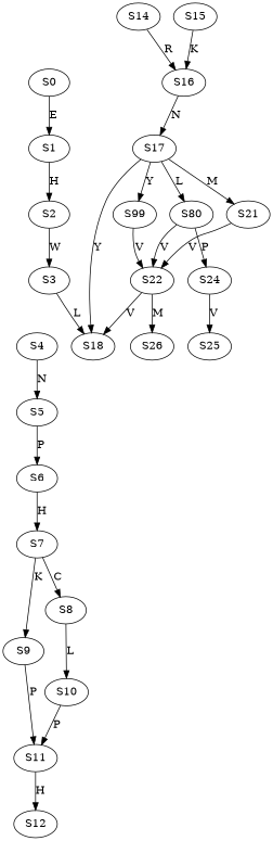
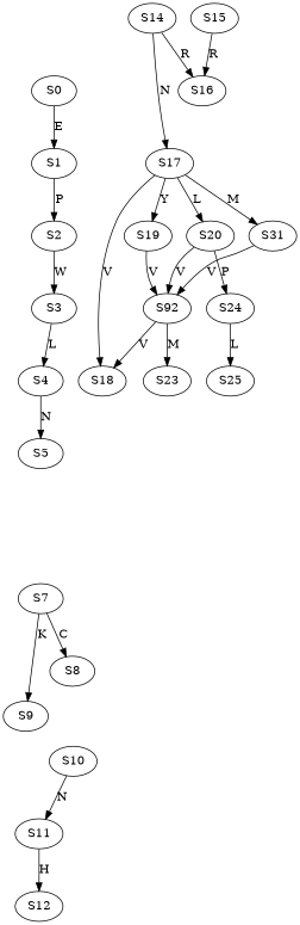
  strict digraph {
    S0
    S1
    S2
    S3
    S4
    S5
-   S6
    S7
    S8
    S9
    S10
    S11
    S12
    S14
    S16
    S15
    S17
    S18
-   S19 [label=S99]
-   S20 [label=S80]
-   S21
-   S22
+   S19
+   S20
+   S21 [label=S31]
+   S22 [label=S92]
    S24
-   S23 [label=S26]
+   S23
    S25
    S0 -> S1 [label=E]
-   S1 -> S2 [label=H]
+   S1 -> S2 [label=P]
    S2 -> S3 [label=W]
-   S3 -> S18 [label=L]
+   S3 -> S4 [label=L]
    S4 -> S5 [label=N]
-   S5 -> S6 [label=P]
-   S6 -> S7 [label=H]
    S7 -> S8 [label=C]
    S7 -> S9 [label=K]
-   S8 -> S10 [label=L]
-   S9 -> S11 [label=P]
-   S10 -> S11 [label=P]
+   S10 -> S11 [label=N]
    S11 -> S12 [label=H]
    S14 -> S16 [label=R]
-   S16 -> S17 [label=N]
-   S15 -> S16 [label=K]
-   S17 -> S18 [label=Y]
+   S14 -> S17 [label=N]
+   S15 -> S16 [label=R]
+   S17 -> S18 [label=V]
    S17 -> S19 [label=Y]
    S17 -> S20 [label=L]
    S17 -> S21 [label=M]
    S19 -> S22 [label=V]
    S20 -> S22 [label=V]
    S20 -> S24 [label=P]
    S21 -> S22 [label=V]
    S22 -> S18 [label=V]
    S22 -> S23 [label=M]
-   S24 -> S25 [label=V]
+   S24 -> S25 [label=L]
  }
